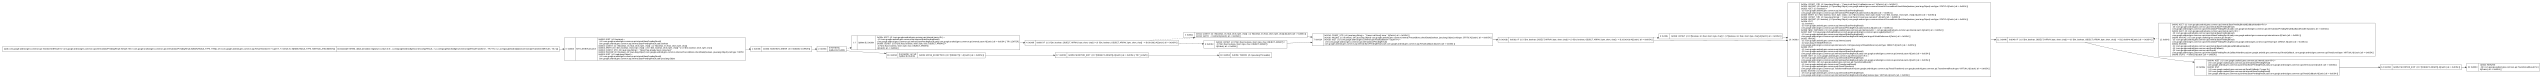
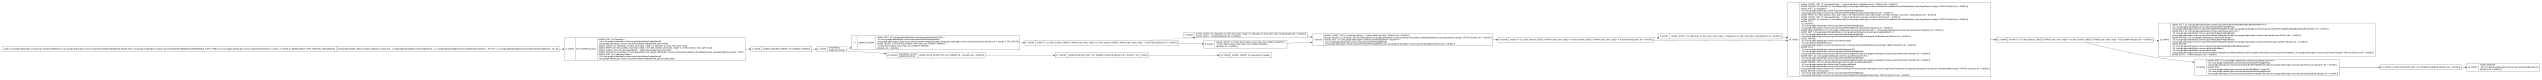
  digraph {
    fontname="Liberation Sans"
    rankdir=LR
    node [fontname="Liberation Sans" shape=record]
    edge [fontname="Liberation Sans"]
    n1 [label="{0\:\ 0x0000|MTH_ENTER_BLOCK\l|0x0000: IGET  (r0 I:boolean) = \l  (r5 I:com.google.android.gms.common.api.internal.BasePendingResult)\l com.google.android.gms.common.api.internal.BasePendingResult.zadu boolean \l0x0002: CONST  (r1 I:?[boolean, int, float, short, byte, char]) = (1 ?[boolean, int, float, short, byte, char]) \l0x0003: ARITH  (r0 I:?[int, boolean, short, byte, char]) = (r0 I:?[int, boolean, short, byte, char]) ^ (r1 I:?[int, boolean, short, byte, char]) \l0x0004: CONST_STR  (r2 I:java.lang.String) =  \"Result has already been consumed.\" \l0x0006: INVOKE  (r0 I:boolean), (r2 I:java.lang.Object) com.google.android.gms.common.internal.Preconditions.checkState(boolean, java.lang.Object):void type: STATIC \l0x0009: IGET  (r0 I:zadp.lang.Object) = \l  (r5 I:com.google.android.gms.common.api.internal.BasePendingResult)\l com.google.android.gms.common.api.internal.BasePendingResult.zadn java.lang.Object \l}"]
    n2 [label="{1\:\ 0x000b|0x000b: MONITOR_ENTER  (r0 I:?[OBJECT, ARRAY]) \l}"]
    n3 [label="{2\:\ 0x000c|SYNTHETIC\lSplitter:B:2:0x000c\l}"]
    n4 [label="{3\:\ ?|Splitter:B:2:0x000c\l|0x000c: IGET  (r2 I:com.google.android.gms.common.api.internal.zacm\<R\>) = \l  (r5 I:com.google.android.gms.common.api.internal.BasePendingResult)\l com.google.android.gms.common.api.internal.BasePendingResult.zady com.google.android.gms.common.api.internal.zacm A[Catch:\{ all \-\> 0x0054 \}, TRY_ENTER]\l0x000e: CONST  (r3 I:?[int, float, boolean, short, byte, char, OBJECT, ARRAY]) = \l  (0 ?[int, float, boolean, short, byte, char, OBJECT, ARRAY])\l A[Catch:\{ all \-\> 0x0054 \}]\l}"]
    n5 [label="{16\:\ 0x0054|ExcHandler: set null\lSplitter:B:2:0x000c\l|0x0054: MOVE_EXCEPTION  (r6 I:?[OBJECT]) =  A[Catch:\{ all \-\> 0x0054 \}]\l}"]
    n6 [label="{4\:\ 0x000f|0x000f: IF  (r2 I:?[int, boolean, OBJECT, ARRAY, byte, short, char]) != (0 ?[int, boolean, OBJECT, ARRAY, byte, short, char])  \-\> B:6:0x0013 A[Catch:\{ all \-\> 0x0054 \}]\l}"]
    n7 [label="{17\:\ 0x0055|0x0055: MONITOR_EXIT  (r0 I:?[OBJECT, ARRAY]) A[Catch:\{ all \-\> 0x0054 \}, TRY_LEAVE]\l}"]
    n8 [label="{5\:\ 0x0011|0x0011: CONST  (r2 I:?[boolean, int, float, short, byte, char]) = (1 ?[boolean, int, float, short, byte, char]) A[Catch:\{ all \-\> 0x0054 \}]\l0x0012: GOTO  \-\> 0x0014 A[Catch:\{ all \-\> 0x0054 \}]\l}"]
    n9 [label="{6\:\ 0x0013|0x0013: CONST  (r2 I:?[int, float, boolean, short, byte, char, OBJECT, ARRAY]) = \l  (0 ?[int, float, boolean, short, byte, char, OBJECT, ARRAY])\l A[Catch:\{ all \-\> 0x0054 \}]\l}"]
    n10 [label="{7\:\ 0x0014|0x0014: CONST_STR  (r4 I:java.lang.String) =  \"Cannot call then() twice.\" A[Catch:\{ all \-\> 0x0054 \}]\l0x0016: INVOKE  (r2 I:boolean), (r4 I:java.lang.Object) com.google.android.gms.common.internal.Preconditions.checkState(boolean, java.lang.Object):void type: STATIC A[Catch:\{ all \-\> 0x0054 \}]\l0x0019: IGET  (r2 I:com.google.android.gms.common.api.ResultCallback\<? super R\>) = \l  (r5 I:com.google.android.gms.common.api.internal.BasePendingResult)\l com.google.android.gms.common.api.internal.BasePendingResult.zads com.google.android.gms.common.api.ResultCallback A[Catch:\{ all \-\> 0x0054 \}]\l}"]
    n11 [label="{8\:\ 0x001b|0x001b: IF  (r2 I:?[int, boolean, OBJECT, ARRAY, byte, short, char]) != (0 ?[int, boolean, OBJECT, ARRAY, byte, short, char])  \-\> B:10:0x001e A[Catch:\{ all \-\> 0x0054 \}]\l}"]
    n12 [label="{9\:\ 0x001d|0x001d: CONST  (r3 I:?[boolean, int, float, short, byte, char]) = (1 ?[boolean, int, float, short, byte, char]) A[Catch:\{ all \-\> 0x0054 \}]\l}"]
    n13 [label="{10\:\ 0x001e|0x001e: CONST_STR  (r2 I:java.lang.String) =  \"Cannot call then() if callbacks are set.\" A[Catch:\{ all \-\> 0x0054 \}]\l0x0020: INVOKE  (r3 I:boolean), (r2 I:java.lang.Object) com.google.android.gms.common.internal.Preconditions.checkState(boolean, java.lang.Object):void type: STATIC A[Catch:\{ all \-\> 0x0054 \}]\l0x0023: IGET  (r2 I:boolean) = \l  (r5 I:com.google.android.gms.common.api.internal.BasePendingResult)\l com.google.android.gms.common.api.internal.BasePendingResult.zadv boolean A[Catch:\{ all \-\> 0x0054 \}]\l0x0025: ARITH  (r2 I:?[int, boolean, short, byte, char]) = (r2 I:?[int, boolean, short, byte, char]) ^ (r1 I:?[int, boolean, short, byte, char]) A[Catch:\{ all \-\> 0x0054 \}]\l0x0026: CONST_STR  (r3 I:java.lang.String) =  \"Cannot call then() if result was canceled.\" A[Catch:\{ all \-\> 0x0054 \}]\l0x0028: INVOKE  (r2 I:boolean), (r3 I:java.lang.Object) com.google.android.gms.common.internal.Preconditions.checkState(boolean, java.lang.Object):void type: STATIC A[Catch:\{ all \-\> 0x0054 \}]\l0x002b: IPUT  \l  (r1 I:boolean)\l  (r5 I:com.google.android.gms.common.api.internal.BasePendingResult)\l com.google.android.gms.common.api.internal.BasePendingResult.zadz boolean A[Catch:\{ all \-\> 0x0054 \}]\l0x002d: NEW_INSTANCE  (r1 I:com.google.android.gms.common.api.internal.zacm) =  com.google.android.gms.common.api.internal.zacm A[Catch:\{ all \-\> 0x0054 \}]\l0x002f: IGET  (r2 I:java.lang.ref.WeakReference\<com.google.android.gms.common.api.GoogleApiClient\>) = \l  (r5 I:com.google.android.gms.common.api.internal.BasePendingResult)\l com.google.android.gms.common.api.internal.BasePendingResult.zadp java.lang.ref.WeakReference A[Catch:\{ all \-\> 0x0054 \}]\l0x0031: INVOKE  \l  (r1 I:com.google.android.gms.common.api.internal.zacm)\l  (r2 I:java.lang.ref.WeakReference)\l com.google.android.gms.common.api.internal.zacm.\<init\>(java.lang.ref.WeakReference):void type: DIRECT A[Catch:\{ all \-\> 0x0054 \}]\l0x0034: IPUT  \l  (r1 I:com.google.android.gms.common.api.internal.zacm\<R\>)\l  (r5 I:com.google.android.gms.common.api.internal.BasePendingResult)\l com.google.android.gms.common.api.internal.BasePendingResult.zady com.google.android.gms.common.api.internal.zacm A[Catch:\{ all \-\> 0x0054 \}]\l0x0036: IGET  (r1 I:com.google.android.gms.common.api.internal.zacm\<R\>) = \l  (r5 I:com.google.android.gms.common.api.internal.BasePendingResult)\l com.google.android.gms.common.api.internal.BasePendingResult.zady com.google.android.gms.common.api.internal.zacm A[Catch:\{ all \-\> 0x0054 \}]\l0x0038: INVOKE  (r6 I:com.google.android.gms.common.api.TransformedResult) = \l  (r1 I:com.google.android.gms.common.api.TransformedResult)\l  (r6 I:com.google.android.gms.common.api.ResultTransform)\l com.google.android.gms.common.api.TransformedResult.then(com.google.android.gms.common.api.ResultTransform):com.google.android.gms.common.api.TransformedResult type: VIRTUAL A[Catch:\{ all \-\> 0x0054 \}]\l0x003c: INVOKE  (r1 I:boolean) = \l  (r5 I:com.google.android.gms.common.api.internal.BasePendingResult)\l com.google.android.gms.common.api.internal.BasePendingResult.isReady():boolean type: VIRTUAL A[Catch:\{ all \-\> 0x0054 \}]\l}"]
    n14 [label="{11\:\ 0x0040|0x0040: IF  (r1 I:?[int, boolean, OBJECT, ARRAY, byte, short, char]) == (0 ?[int, boolean, OBJECT, ARRAY, byte, short, char])  \-\> B:13:0x004e A[Catch:\{ all \-\> 0x0054 \}]\l}"]
    n15 [label="{12\:\ 0x0042|0x0042: IGET  (r1 I:com.google.android.gms.common.api.internal.BasePendingResult$CallbackHandler\<R\>) = \l  (r5 I:com.google.android.gms.common.api.internal.BasePendingResult)\l com.google.android.gms.common.api.internal.BasePendingResult.zado com.google.android.gms.common.api.internal.BasePendingResult$CallbackHandler A[Catch:\{ all \-\> 0x0054 \}]\l0x0044: IGET  (r2 I:com.google.android.gms.common.api.internal.zacm\<R\>) = \l  (r5 I:com.google.android.gms.common.api.internal.BasePendingResult)\l com.google.android.gms.common.api.internal.BasePendingResult.zady com.google.android.gms.common.api.internal.zacm A[Catch:\{ all \-\> 0x0054 \}]\l0x0046: INVOKE  (r3 I:com.google.android.gms.common.api.Result) = \l  (r5 I:com.google.android.gms.common.api.internal.BasePendingResult)\l com.google.android.gms.common.api.internal.BasePendingResult.get():com.google.android.gms.common.api.Result type: DIRECT A[Catch:\{ all \-\> 0x0054 \}]\l0x004a: INVOKE  \l  (r1 I:com.google.android.gms.common.api.internal.BasePendingResult$CallbackHandler)\l  (r2 I:com.google.android.gms.common.api.ResultCallback)\l  (r3 I:com.google.android.gms.common.api.Result)\l com.google.android.gms.common.api.internal.BasePendingResult.CallbackHandler.zaa(com.google.android.gms.common.api.ResultCallback, com.google.android.gms.common.api.Result):void type: VIRTUAL A[Catch:\{ all \-\> 0x0054 \}]\l0x004d: GOTO  \-\> 0x0052 A[Catch:\{ all \-\> 0x0054 \}]\l}"]
    n16 [label="{13\:\ 0x004e|0x004e: IGET  (r1 I:com.google.android.gms.common.api.internal.zacm\<R\>) = \l  (r5 I:com.google.android.gms.common.api.internal.BasePendingResult)\l com.google.android.gms.common.api.internal.BasePendingResult.zady com.google.android.gms.common.api.internal.zacm A[Catch:\{ all \-\> 0x0054 \}]\l0x0050: IPUT  \l  (r1 I:com.google.android.gms.common.api.ResultCallback\<? super R\>)\l  (r5 I:com.google.android.gms.common.api.internal.BasePendingResult)\l com.google.android.gms.common.api.internal.BasePendingResult.zads com.google.android.gms.common.api.ResultCallback A[Catch:\{ all \-\> 0x0054 \}]\l}"]
    n17 [label="{14\:\ 0x0052|0x0052: MONITOR_EXIT  (r0 I:?[OBJECT, ARRAY]) A[Catch:\{ all \-\> 0x0054 \}]\l}"]
    n18 [label="{15\:\ 0x0053|0x0053: RETURN  \l  (r6 I:com.google.android.gms.common.api.TransformedResult\<S\>)\l A[Catch:\{ all \-\> 0x0054 \}]\l}"]
    n19 [label="{18\:\ 0x0056|0x0056: THROW  (r6 I:java.lang.Throwable) \l}"]
    n20 [label="{public com.google.android.gms.common.api.TransformedResult\<S\> com.google.android.gms.common.api.internal.BasePendingResult.then((r5 'this' I:com.google.android.gms.common.api.internal.BasePendingResult A[IMMUTABLE_TYPE, THIS]), (r6 I:com.google.android.gms.common.api.ResultTransform\<? super R, ? extends S\> A[IMMUTABLE_TYPE, METHOD_ARGUMENT]))  | Annotation[SYSTEM, dalvik.annotation.Signature, \{value=[\<S::, Lcom\/google\/android\/gms\/common\/api\/Result;, \>(, Lcom\/google\/android\/gms\/common\/api\/ResultTransform\<, \-TR;+TS;\>;), Lcom\/google\/android\/gms\/common\/api\/TransformedResult\<, TS;\>;]\}]\l}"]
    n1 -> n2
    n2 -> n3
    n3 -> n4 [style=dashed]
    n3 -> n5
    n4 -> n6
    n5 -> n7
    n6 -> n8 [style=dashed]
    n6 -> n9
    n7 -> n19
    n8 -> n10
    n9 -> n10
    n10 -> n11
    n11 -> n12 [style=dashed]
    n11 -> n13
    n12 -> n13
    n13 -> n14
-   n15 -> n14 [style=dashed]
+   n14 -> n15 [style=dashed]
    n14 -> n16
    n16 -> n17
    n17 -> n18
    n20 -> n1
  }
